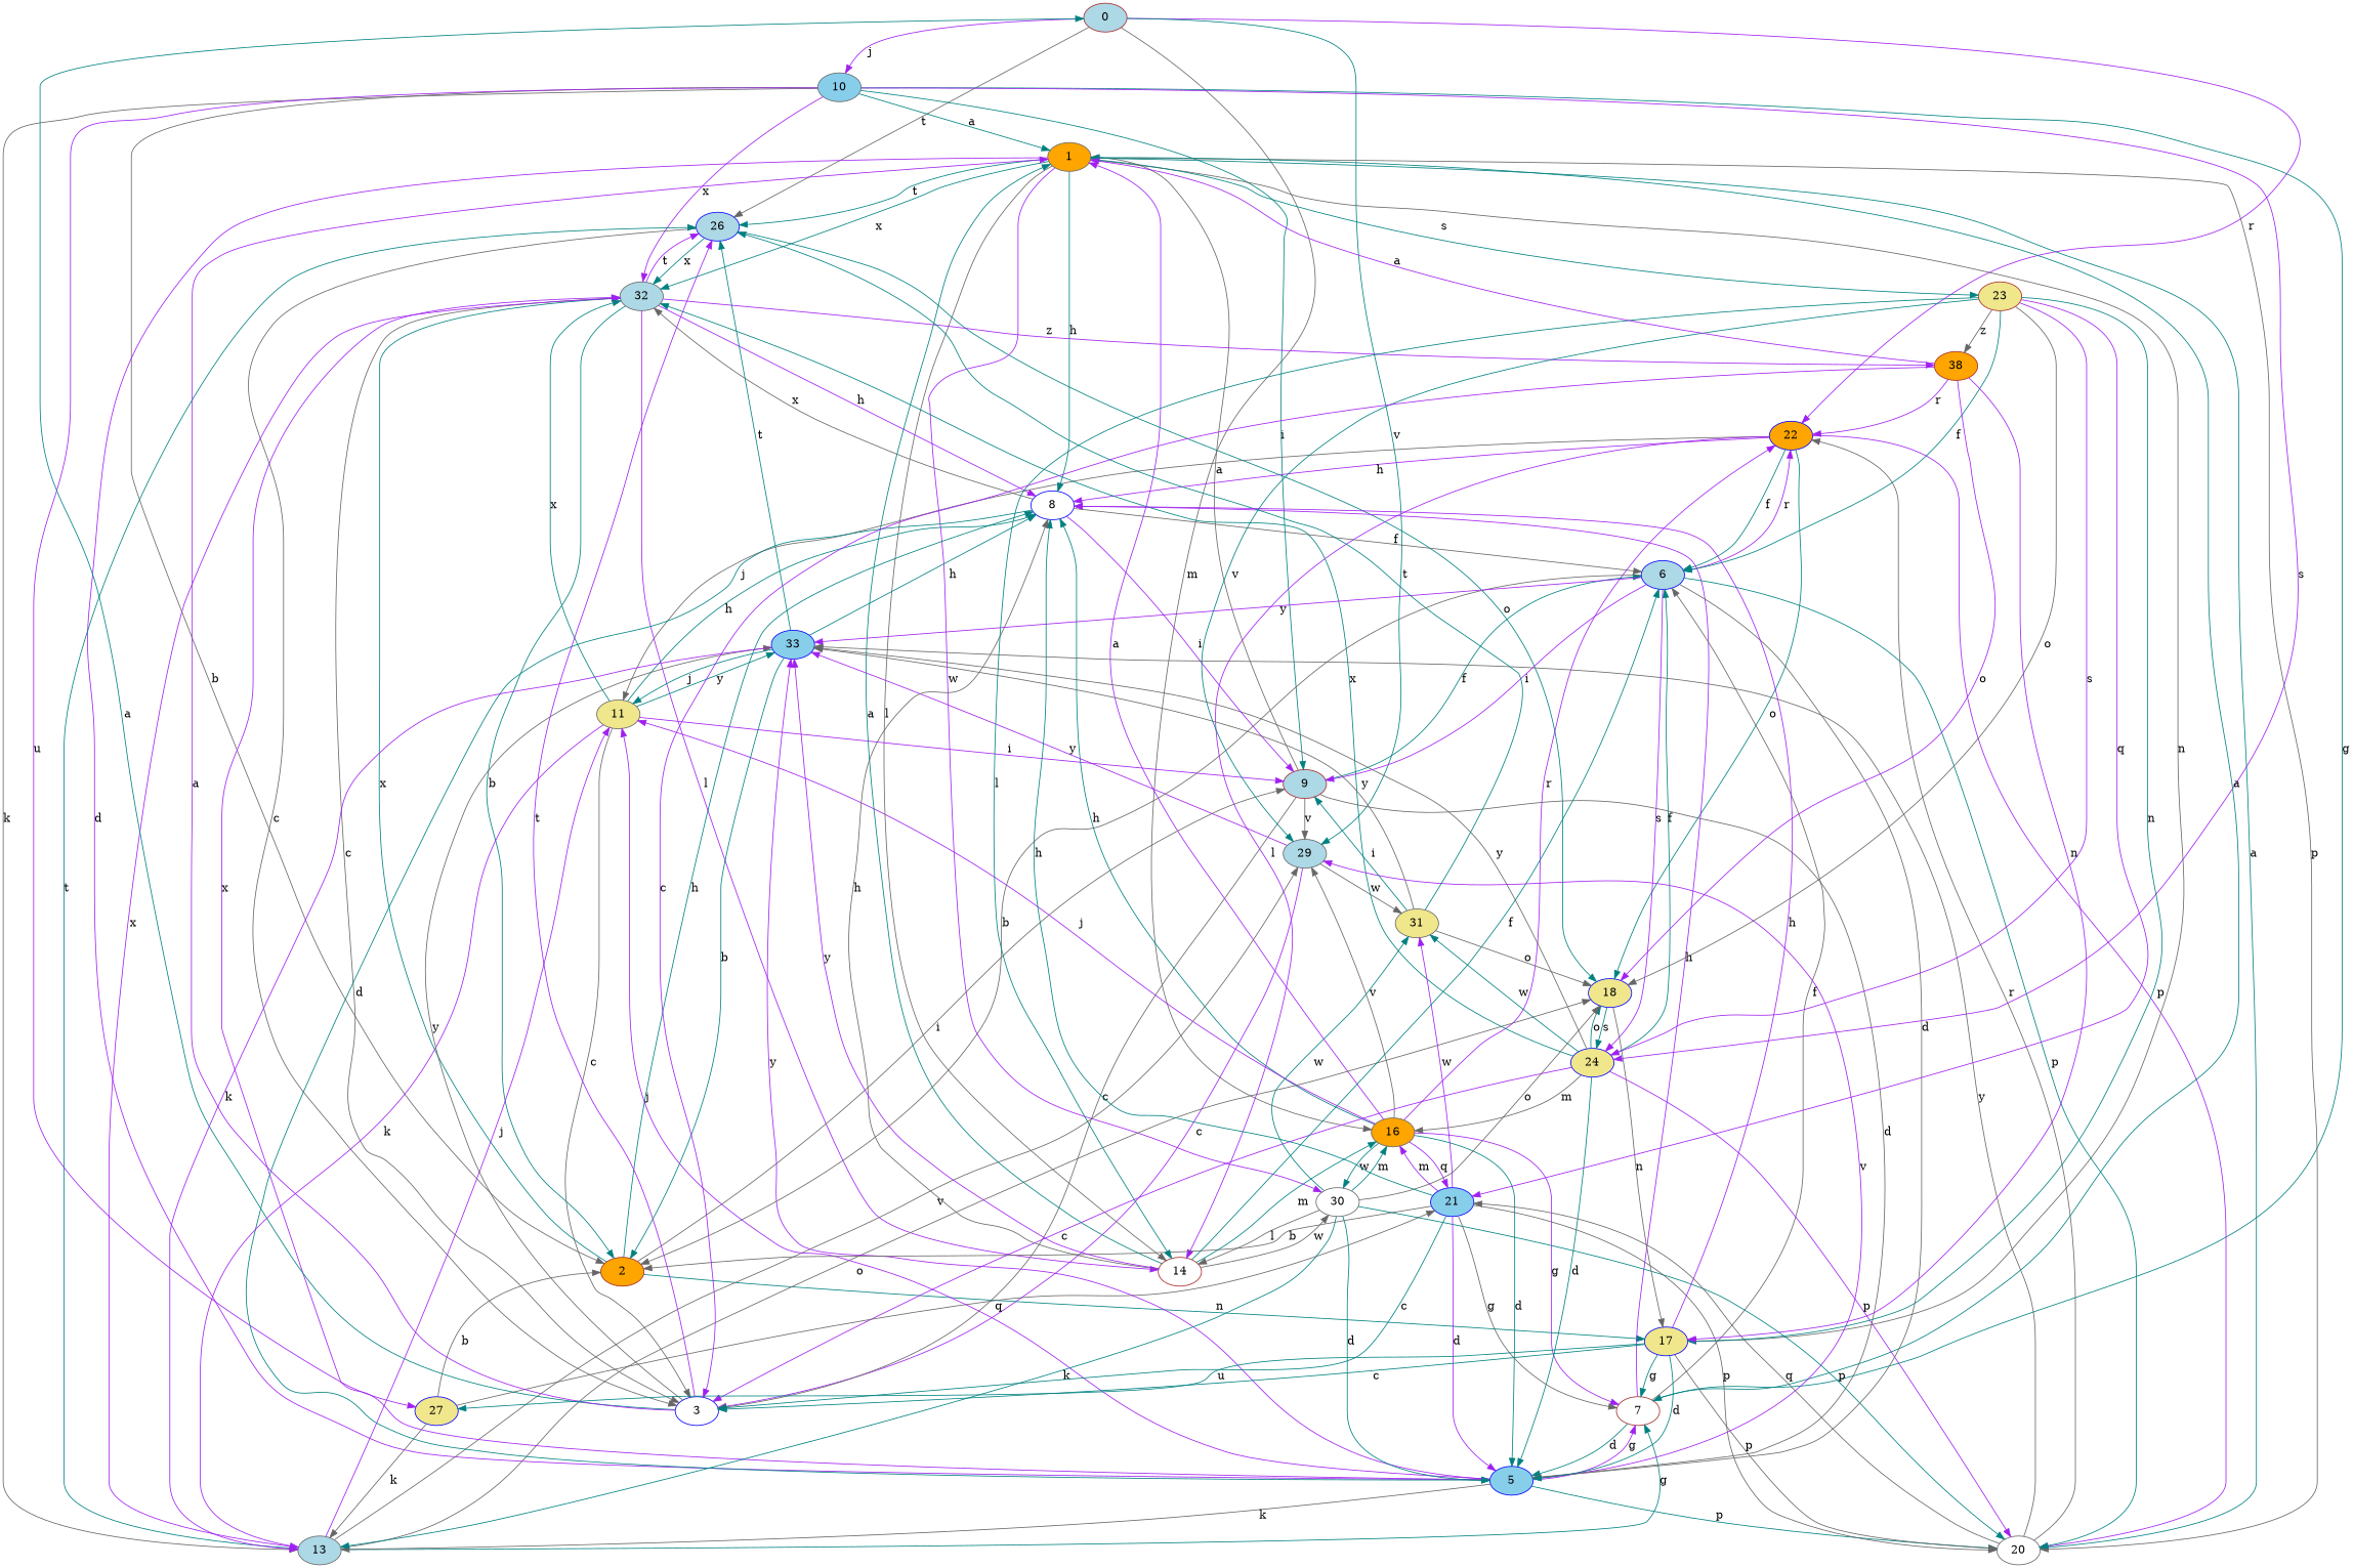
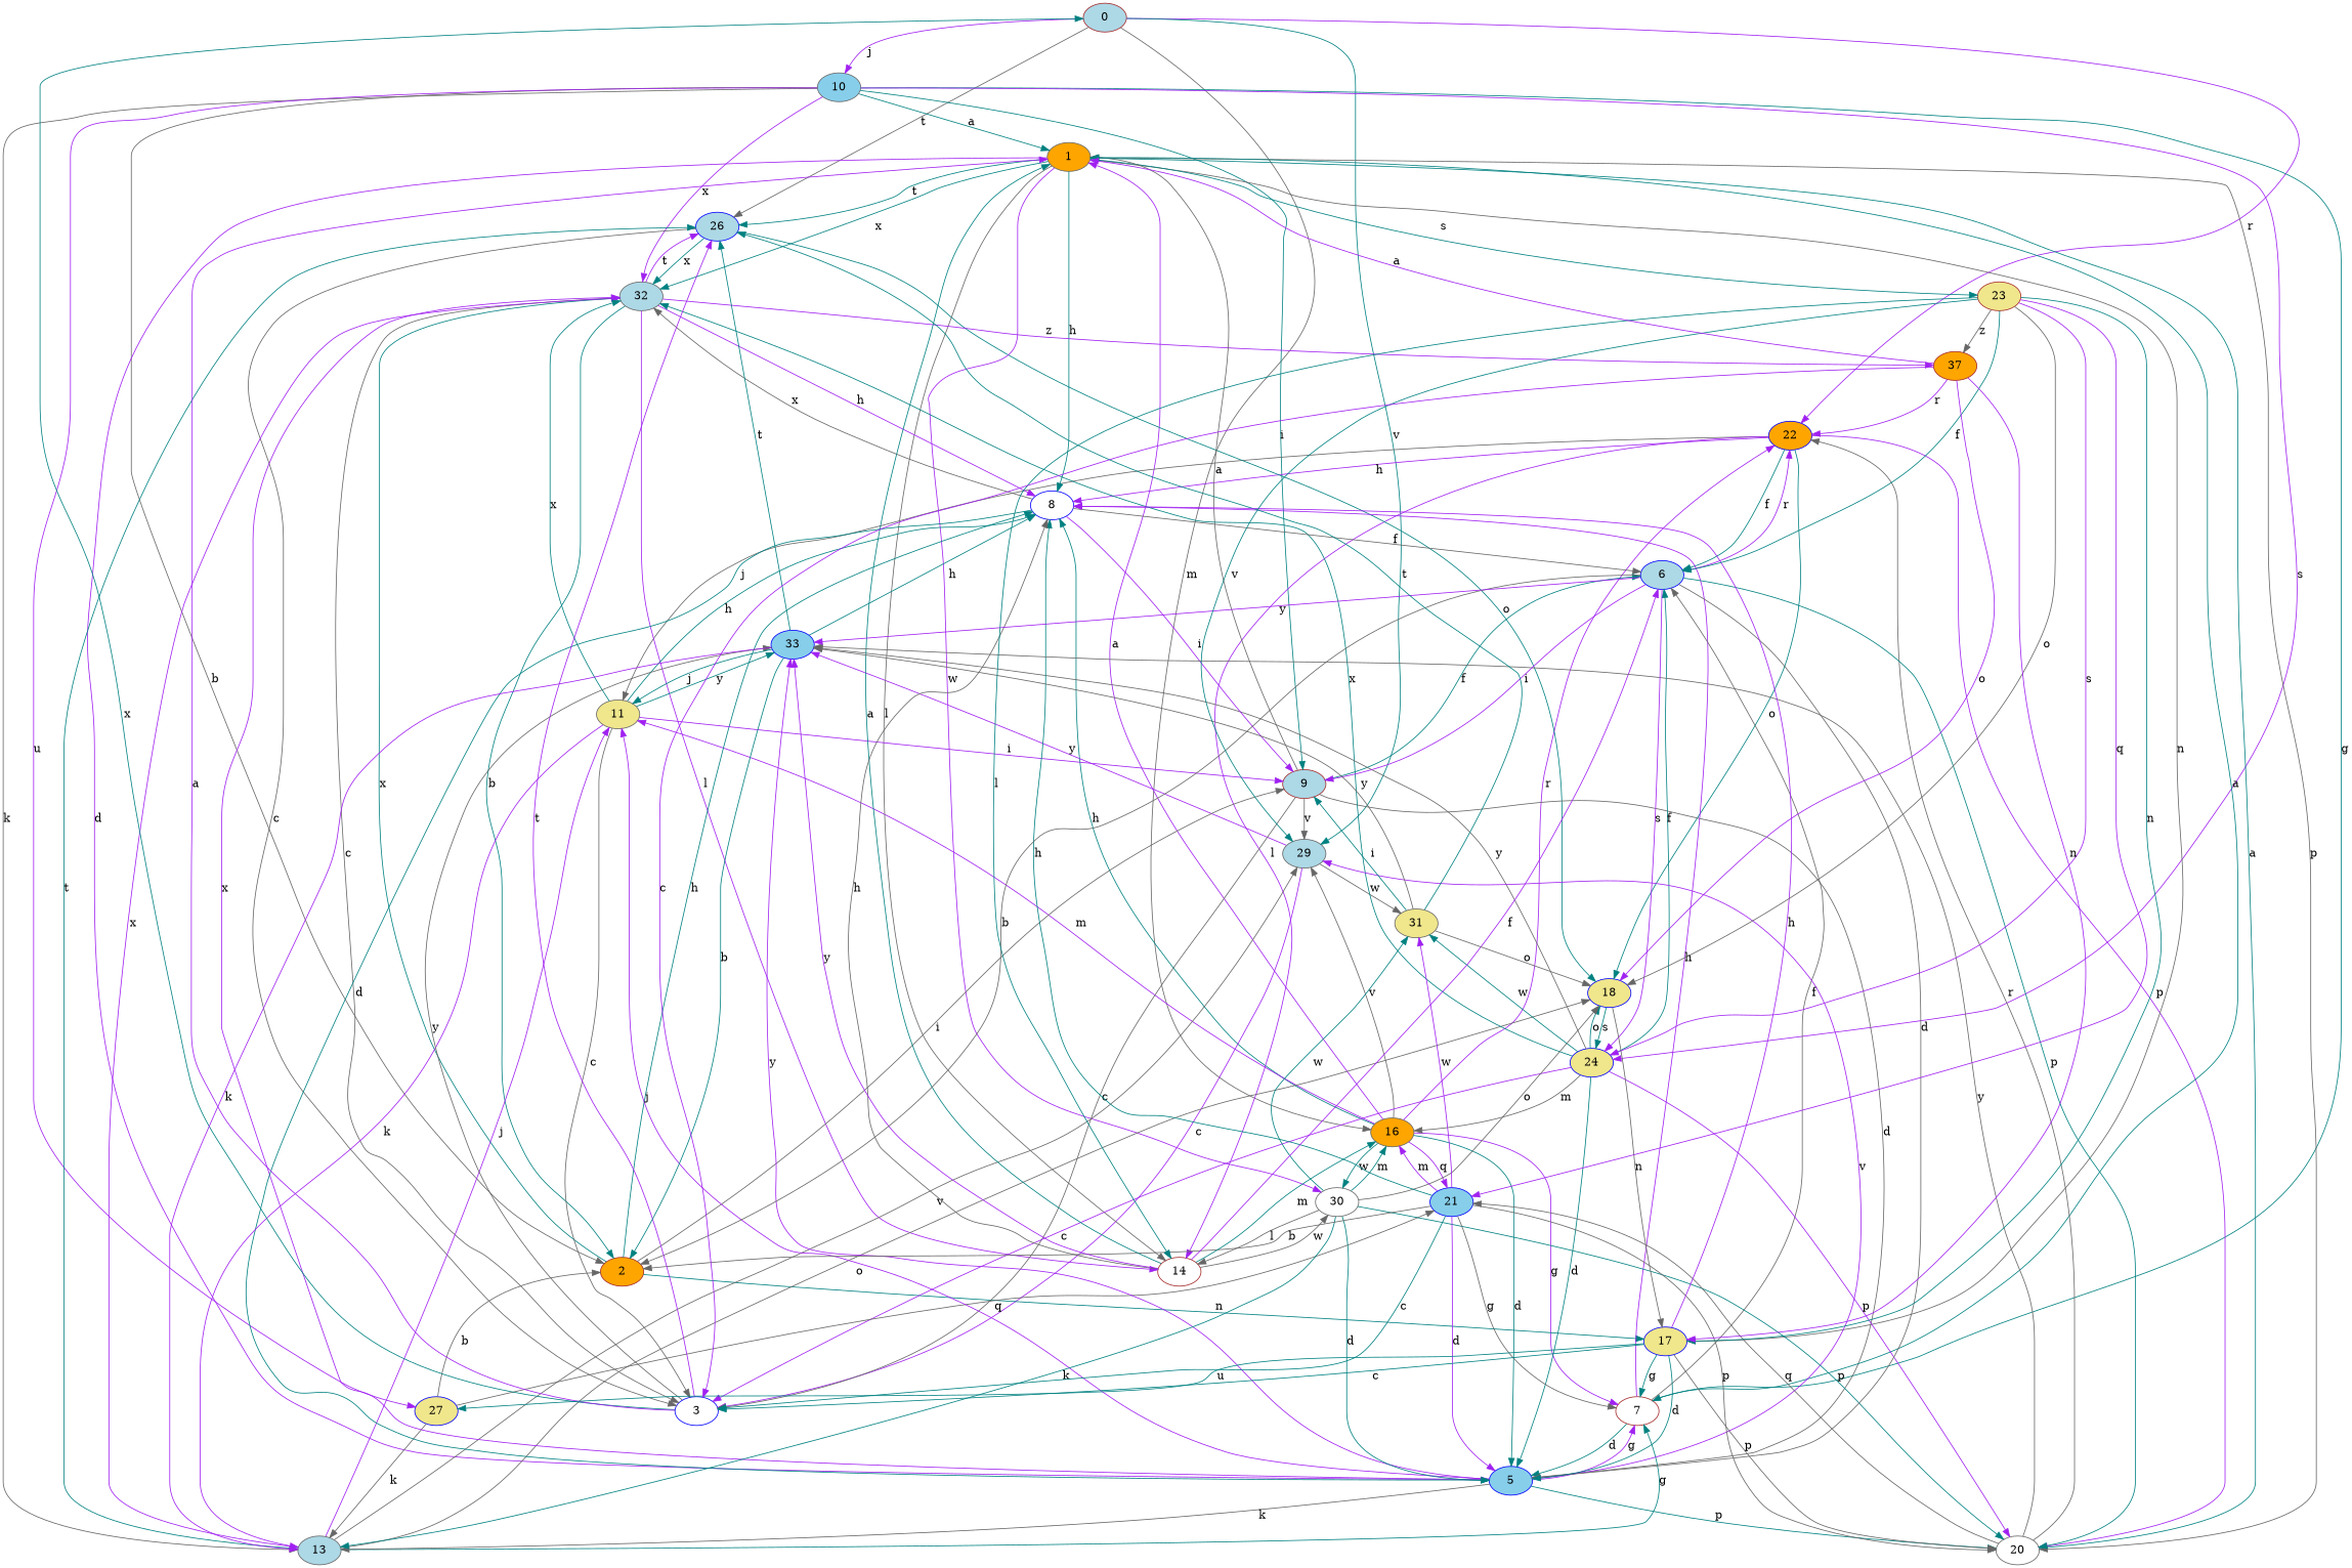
  strict digraph {
    node [color=blue fillcolor=lightblue style=filled]
    edge [color=teal]
    0 [color=brown]
    10 [color=gray40 fillcolor=skyblue]
    16 [color=gray40 fillcolor=orange]
    22 [fillcolor=orange]
    26
    29 [color=gray40]
    1 [color=gray40 fillcolor=orange]
    32 [color=gray40]
    2 [color=brown fillcolor=orange]
    9 [color=brown]
    7 [color=brown fillcolor=white]
    13 [color=gray40]
    24 [fillcolor=khaki]
    27 [fillcolor=khaki]
    5 [fillcolor=skyblue]
    8 [fillcolor=white]
    30 [color=gray40 fillcolor=white]
    11 [color=gray40 fillcolor=khaki]
    21 [fillcolor=skyblue]
    14 [color=brown fillcolor=white]
    20 [color=gray40 fillcolor=white]
    6
    18 [fillcolor=khaki]
    3 [fillcolor=white]
    33 [fillcolor=skyblue]
    31 [color=gray40 fillcolor=khaki]
    17 [fillcolor=khaki]
    23 [color=brown fillcolor=khaki]
-   38 [color=brown fillcolor=orange]
+   38 [color=brown fillcolor=orange label=37]
    0 -> 10 [color=purple label=j]
    0 -> 16 [color=gray40 label=m]
    0 -> 22 [color=purple label=r]
    0 -> 26 [color=gray40 label=t]
    0 -> 29 [label=v]
    10 -> 1 [label=a]
    10 -> 32 [color=purple label=x]
    10 -> 2 [color=gray40 label=b]
    10 -> 9 [label=i]
    10 -> 7 [label=g]
    10 -> 13 [color=gray40 label=k]
    10 -> 24 [color=purple label=s]
    10 -> 27 [color=purple label=u]
    16 -> 22 [color=purple label=r]
    16 -> 29 [color=gray40 label=v]
    16 -> 1 [color=purple label=a]
    16 -> 7 [color=purple label=g]
    16 -> 5 [label=d]
    16 -> 8 [label=h]
    16 -> 30 [label=w]
-   16 -> 11 [color=purple label=j]
+   16 -> 11 [color=purple label=m]
    16 -> 21 [color=purple label=q]
    22 -> 8 [color=purple label=h]
    22 -> 11 [color=gray40 label=j]
    22 -> 14 [color=purple label=l]
    22 -> 20 [color=purple label=p]
    22 -> 6 [label=f]
    22 -> 18 [label=o]
    26 -> 32 [label=x]
    26 -> 18 [label=o]
    26 -> 3 [color=gray40 label=c]
    29 -> 3 [color=purple label=c]
    29 -> 33 [color=purple label=y]
    29 -> 31 [color=gray40 label=w]
    1 -> 26 [label=t]
    1 -> 32 [label=x]
    1 -> 5 [color=purple label=d]
    1 -> 8 [label=h]
    1 -> 30 [color=purple label=w]
    1 -> 14 [color=gray40 label=l]
    1 -> 20 [color=gray40 label=p]
    1 -> 17 [color=gray40 label=n]
    1 -> 23 [label=s]
    32 -> 26 [color=purple label=t]
    32 -> 2 [label=b]
    32 -> 8 [color=purple label=h]
    32 -> 14 [color=purple label=l]
    32 -> 3 [color=gray40 label=c]
    32 -> 38 [color=purple label=z]
    2 -> 32 [label=x]
    2 -> 9 [color=gray40 label=i]
    2 -> 8 [label=h]
    2 -> 17 [label=n]
    9 -> 29 [color=gray40 label=v]
    9 -> 1 [color=gray40 label=a]
    9 -> 5 [color=gray40 label=d]
    9 -> 6 [label=f]
    9 -> 3 [color=gray40 label=c]
    7 -> 1 [label=a]
    7 -> 5 [label=d]
    7 -> 8 [color=purple label=h]
    7 -> 6 [color=gray40 label=f]
    13 -> 26 [label=t]
    13 -> 29 [color=gray40 label=v]
    13 -> 32 [color=purple label=x]
    13 -> 7 [label=g]
    13 -> 11 [color=purple label=j]
    13 -> 18 [color=gray40 label=o]
    24 -> 16 [color=gray40 label=m]
    24 -> 32 [label=x]
    24 -> 5 [label=d]
    24 -> 20 [color=purple label=p]
    24 -> 6 [label=f]
    24 -> 18 [label=o]
    24 -> 3 [color=purple label=c]
    24 -> 33 [color=gray40 label=y]
    24 -> 31 [label=w]
    27 -> 2 [color=gray40 label=b]
    27 -> 13 [color=gray40 label=k]
    27 -> 21 [color=gray40 label=q]
    5 -> 29 [color=purple label=v]
    5 -> 32 [color=purple label=x]
    5 -> 7 [color=purple label=g]
    5 -> 13 [color=gray40 label=k]
    5 -> 11 [color=purple label=j]
    5 -> 20 [label=p]
    5 -> 33 [color=purple label=y]
    8 -> 32 [color=gray40 label=x]
    8 -> 9 [color=purple label=i]
    8 -> 5 [label=d]
    8 -> 6 [color=gray40 label=f]
    30 -> 16 [label=m]
    30 -> 13 [label=k]
    30 -> 5 [label=d]
    30 -> 14 [color=gray40 label=l]
    30 -> 20 [label=p]
    30 -> 18 [color=gray40 label=o]
    30 -> 31 [label=w]
    11 -> 32 [label=x]
    11 -> 9 [color=purple label=i]
    11 -> 13 [color=purple label=k]
    11 -> 8 [label=h]
    11 -> 3 [color=gray40 label=c]
    11 -> 33 [label=y]
    21 -> 16 [color=purple label=m]
    21 -> 2 [color=gray40 label=b]
    21 -> 7 [color=gray40 label=g]
    21 -> 5 [color=purple label=d]
    21 -> 8 [label=h]
    21 -> 20 [color=gray40 label=p]
    21 -> 3 [label=c]
    21 -> 31 [color=purple label=w]
    14 -> 16 [label=m]
    14 -> 1 [label=a]
    14 -> 8 [color=gray40 label=h]
    14 -> 30 [color=gray40 label=w]
-   14 -> 6 [label=f]
+   14 -> 6 [color=purple label=f]
    14 -> 33 [color=purple label=y]
    20 -> 22 [color=gray40 label=r]
    20 -> 1 [label=a]
    20 -> 21 [color=gray40 label=q]
    20 -> 33 [color=gray40 label=y]
    6 -> 22 [color=purple label=r]
    6 -> 2 [color=gray40 label=b]
    6 -> 9 [color=purple label=i]
    6 -> 24 [color=purple label=s]
    6 -> 5 [color=gray40 label=d]
    6 -> 20 [label=p]
    6 -> 33 [color=purple label=y]
    18 -> 24 [label=s]
    18 -> 17 [color=gray40 label=n]
-   3 -> 0 [label=a]
+   3 -> 0 [label=x]
    3 -> 26 [color=purple label=t]
    3 -> 1 [color=purple label=a]
    3 -> 33 [color=gray40 label=y]
    33 -> 26 [label=t]
    33 -> 2 [label=b]
    33 -> 13 [color=purple label=k]
    33 -> 8 [label=h]
    33 -> 11 [label=j]
    31 -> 26 [label=t]
    31 -> 9 [label=i]
    31 -> 18 [color=gray40 label=o]
    31 -> 33 [color=gray40 label=y]
    17 -> 7 [label=g]
    17 -> 27 [label=u]
    17 -> 5 [label=d]
    17 -> 8 [color=purple label=h]
    17 -> 20 [color=gray40 label=p]
    17 -> 3 [label=c]
    23 -> 29 [label=v]
    23 -> 24 [color=purple label=s]
    23 -> 21 [color=purple label=q]
    23 -> 14 [label=l]
    23 -> 6 [label=f]
    23 -> 18 [color=gray40 label=o]
    23 -> 17 [label=n]
    23 -> 38 [color=gray40 label=z]
    38 -> 22 [color=purple label=r]
    38 -> 1 [color=purple label=a]
    38 -> 18 [color=purple label=o]
    38 -> 3 [color=purple label=c]
    38 -> 17 [color=purple label=n]
  }
